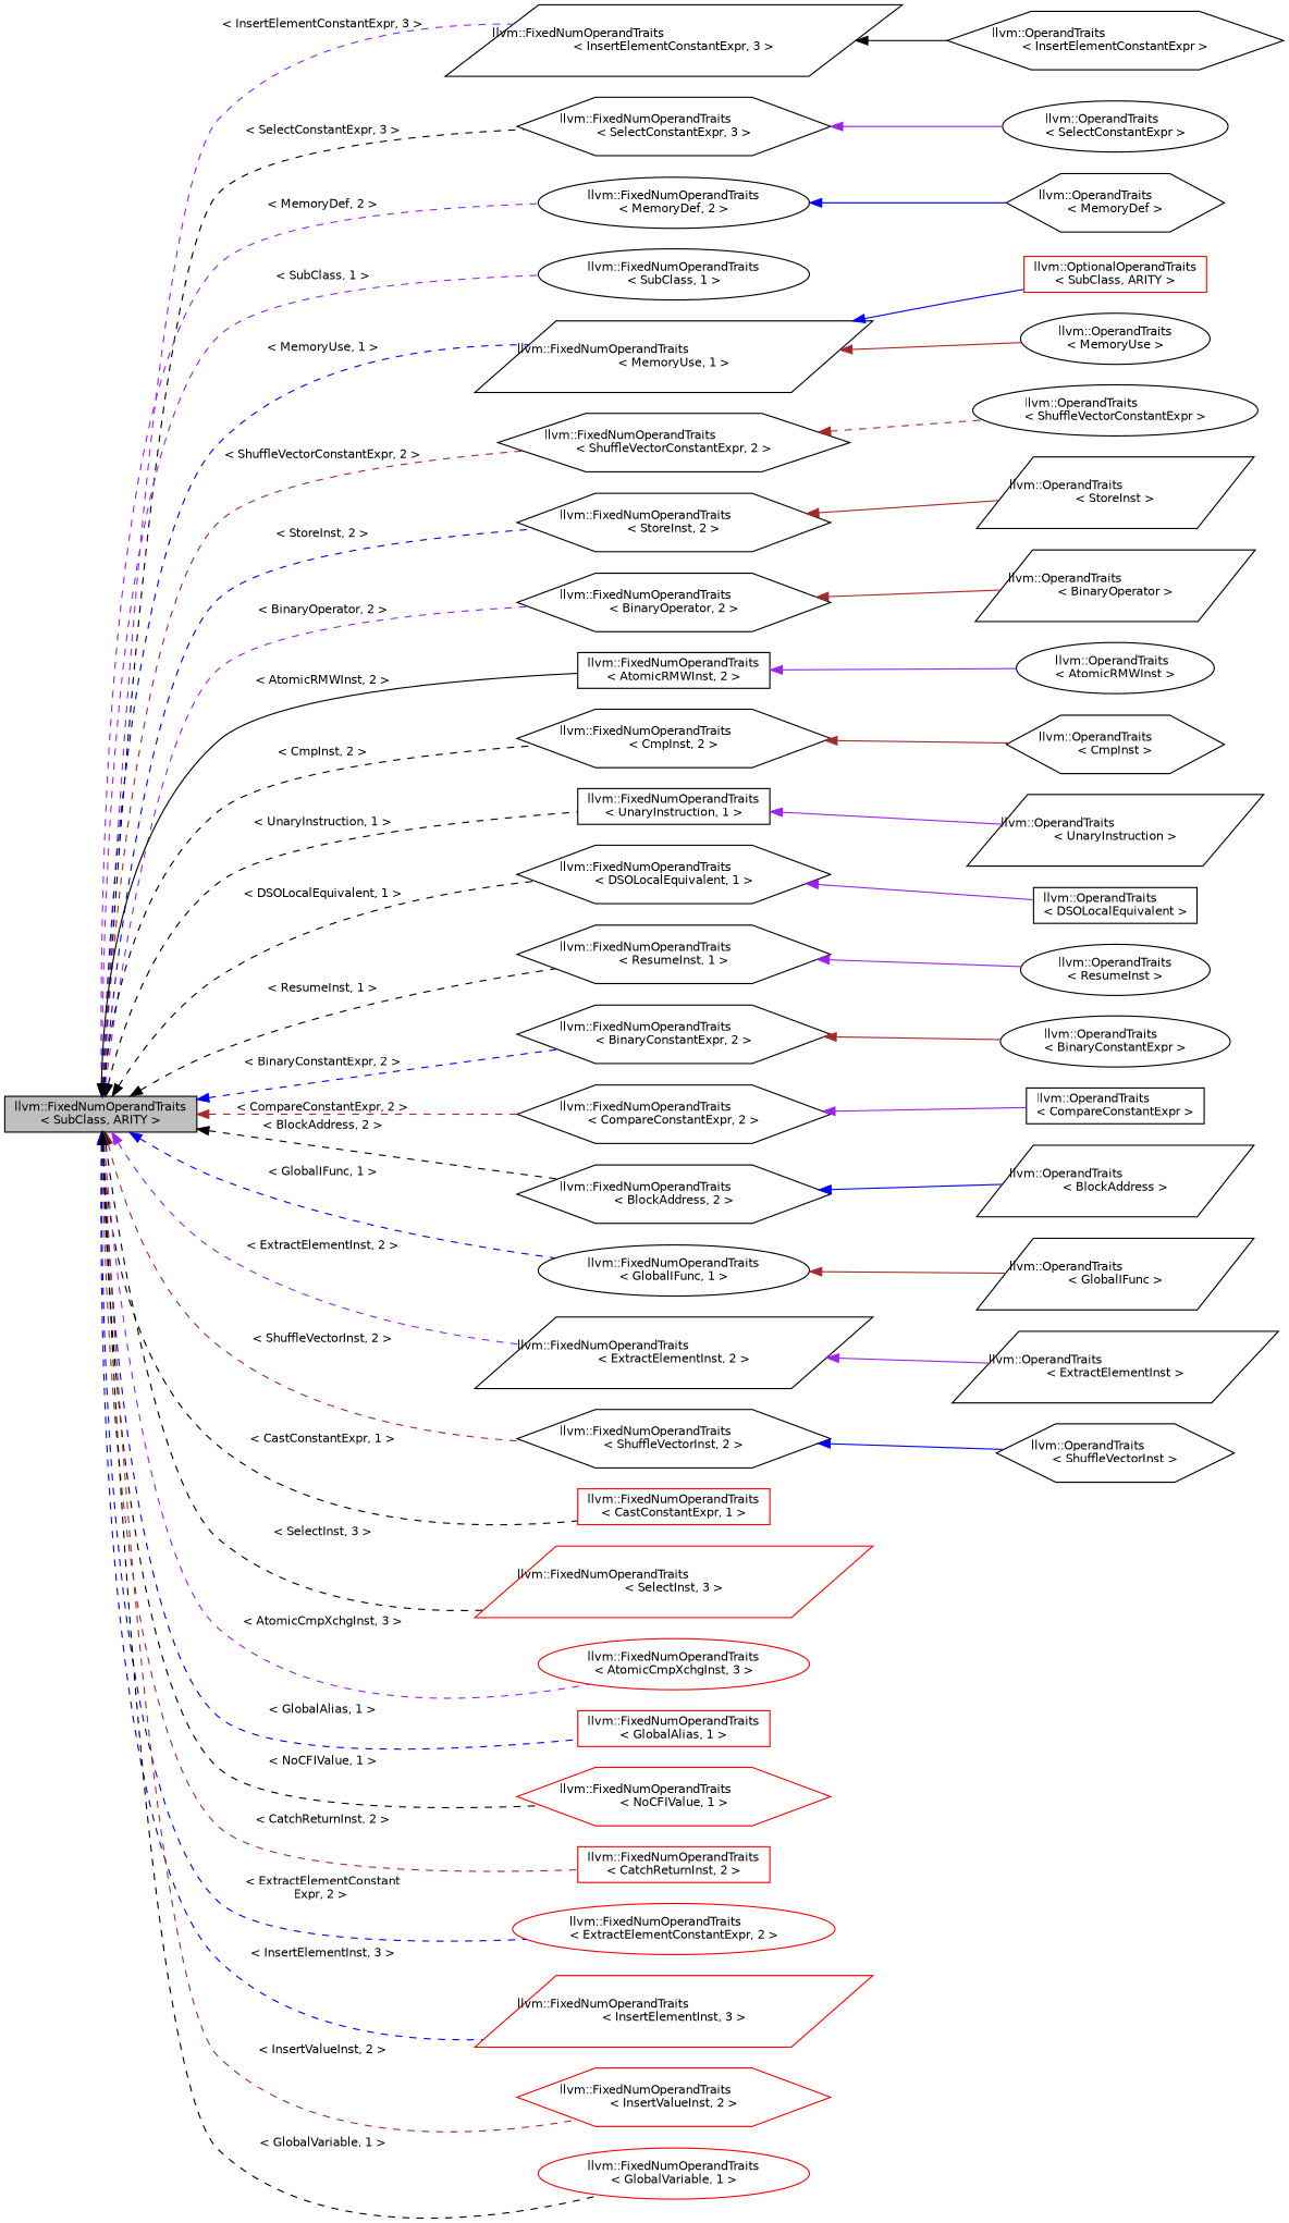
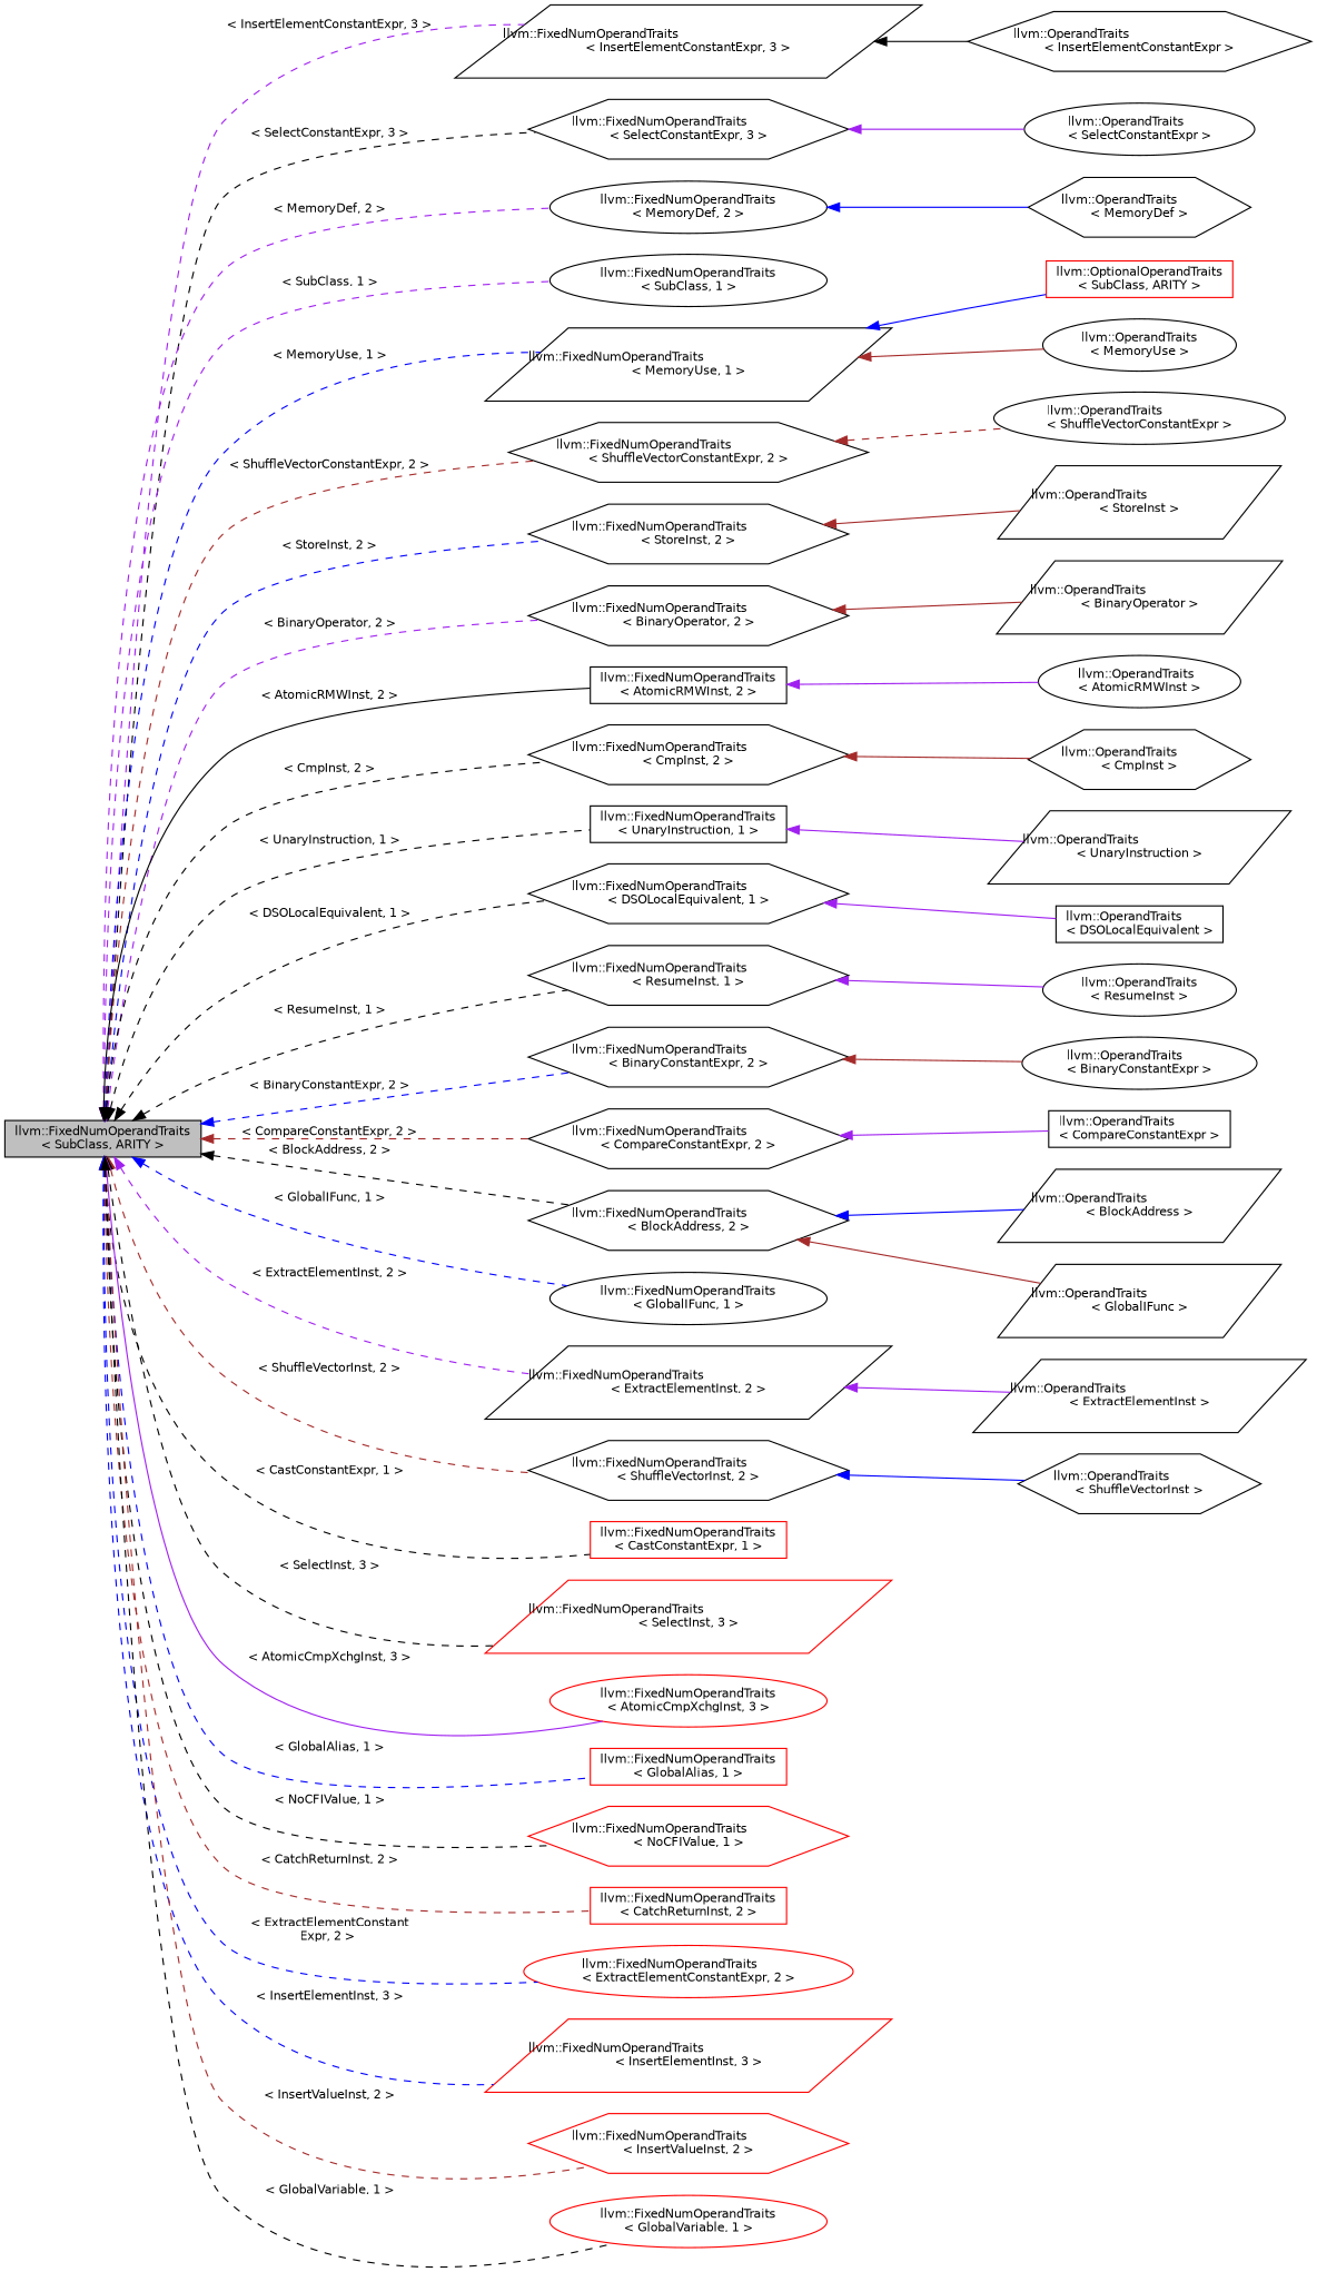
  digraph {
    rankdir=LR
    node [color=black fontname=Helvetica fontsize=10 shape=hexagon]
    edge [color=purple dir=back fontname=Helvetica fontsize=10 labelfontname=Helvetica labelfontsize=10 style=dashed]
    n1 [fillcolor=grey75 fontcolor=black height=0.2 label="llvm::FixedNumOperandTraits\l\< SubClass, ARITY \>" shape=box style=filled width=0.4]
    n2 [height=0.2 label="llvm::FixedNumOperandTraits\l\< InsertElementConstantExpr, 3 \>" shape=parallelogram width=0.4]
    n3 [height=0.2 label="llvm::FixedNumOperandTraits\l\< SelectConstantExpr, 3 \>" width=0.4]
    n4 [height=0.2 label="llvm::FixedNumOperandTraits\l\< MemoryDef, 2 \>" shape=ellipse width=0.4]
    n5 [height=0.2 label="llvm::FixedNumOperandTraits\l\< SubClass, 1 \>" shape=ellipse width=0.4]
    n6 [height=0.2 label="llvm::FixedNumOperandTraits\l\< MemoryUse, 1 \>" shape=parallelogram width=0.4]
    n7 [height=0.2 label="llvm::FixedNumOperandTraits\l\< ShuffleVectorConstantExpr, 2 \>" width=0.4]
    n8 [height=0.2 label="llvm::FixedNumOperandTraits\l\< StoreInst, 2 \>" width=0.4]
    n9 [height=0.2 label="llvm::FixedNumOperandTraits\l\< BinaryOperator, 2 \>" width=0.4]
    n10 [height=0.2 label="llvm::FixedNumOperandTraits\l\< AtomicRMWInst, 2 \>" shape=box width=0.4]
    n11 [height=0.2 label="llvm::FixedNumOperandTraits\l\< CmpInst, 2 \>" width=0.4]
    n12 [height=0.2 label="llvm::FixedNumOperandTraits\l\< UnaryInstruction, 1 \>" shape=box width=0.4]
    n13 [height=0.2 label="llvm::FixedNumOperandTraits\l\< DSOLocalEquivalent, 1 \>" width=0.4]
    n14 [height=0.2 label="llvm::FixedNumOperandTraits\l\< ResumeInst, 1 \>" width=0.4]
    n15 [height=0.2 label="llvm::FixedNumOperandTraits\l\< BinaryConstantExpr, 2 \>" width=0.4]
    n16 [height=0.2 label="llvm::FixedNumOperandTraits\l\< CompareConstantExpr, 2 \>" width=0.4]
    n17 [height=0.2 label="llvm::FixedNumOperandTraits\l\< BlockAddress, 2 \>" width=0.4]
    n18 [height=0.2 label="llvm::FixedNumOperandTraits\l\< GlobalIFunc, 1 \>" shape=ellipse width=0.4]
    n19 [height=0.2 label="llvm::FixedNumOperandTraits\l\< ExtractElementInst, 2 \>" shape=parallelogram width=0.4]
    n20 [height=0.2 label="llvm::FixedNumOperandTraits\l\< ShuffleVectorInst, 2 \>" width=0.4]
    n21 [color=red height=0.2 label="llvm::FixedNumOperandTraits\l\< CastConstantExpr, 1 \>" shape=box width=0.4]
    n22 [color=red height=0.2 label="llvm::FixedNumOperandTraits\l\< SelectInst, 3 \>" shape=parallelogram width=0.4]
    n23 [color=red height=0.2 label="llvm::FixedNumOperandTraits\l\< AtomicCmpXchgInst, 3 \>" shape=ellipse width=0.4]
    n24 [color=red height=0.2 label="llvm::FixedNumOperandTraits\l\< GlobalAlias, 1 \>" shape=box width=0.4]
    n25 [color=red height=0.2 label="llvm::FixedNumOperandTraits\l\< NoCFIValue, 1 \>" width=0.4]
    n26 [color=red height=0.2 label="llvm::FixedNumOperandTraits\l\< CatchReturnInst, 2 \>" shape=box width=0.4]
    n27 [color=red height=0.2 label="llvm::FixedNumOperandTraits\l\< ExtractElementConstantExpr, 2 \>" shape=ellipse width=0.4]
    n28 [color=red height=0.2 label="llvm::FixedNumOperandTraits\l\< InsertElementInst, 3 \>" shape=parallelogram width=0.4]
    n29 [color=red height=0.2 label="llvm::FixedNumOperandTraits\l\< InsertValueInst, 2 \>" width=0.4]
    n30 [color=red height=0.2 label="llvm::FixedNumOperandTraits\l\< GlobalVariable, 1 \>" shape=ellipse width=0.4]
    n31 [height=0.2 label="llvm::OperandTraits\l\< InsertElementConstantExpr \>" width=0.4]
    n32 [height=0.2 label="llvm::OperandTraits\l\< SelectConstantExpr \>" shape=ellipse width=0.4]
    n33 [height=0.2 label="llvm::OperandTraits\l\< MemoryDef \>" width=0.4]
    n34 [color=red height=0.2 label="llvm::OptionalOperandTraits\l\< SubClass, ARITY \>" shape=box width=0.4]
    n35 [height=0.2 label="llvm::OperandTraits\l\< MemoryUse \>" shape=ellipse width=0.4]
    n36 [height=0.2 label="llvm::OperandTraits\l\< ShuffleVectorConstantExpr \>" shape=ellipse width=0.4]
    n37 [height=0.2 label="llvm::OperandTraits\l\< StoreInst \>" shape=parallelogram width=0.4]
    n38 [height=0.2 label="llvm::OperandTraits\l\< BinaryOperator \>" shape=parallelogram width=0.4]
    n39 [height=0.2 label="llvm::OperandTraits\l\< AtomicRMWInst \>" shape=ellipse width=0.4]
    n40 [height=0.2 label="llvm::OperandTraits\l\< CmpInst \>" width=0.4]
    n41 [height=0.2 label="llvm::OperandTraits\l\< UnaryInstruction \>" shape=parallelogram width=0.4]
    n42 [height=0.2 label="llvm::OperandTraits\l\< DSOLocalEquivalent \>" shape=box width=0.4]
    n43 [height=0.2 label="llvm::OperandTraits\l\< ResumeInst \>" shape=ellipse width=0.4]
    n44 [height=0.2 label="llvm::OperandTraits\l\< BinaryConstantExpr \>" shape=ellipse width=0.4]
    n45 [height=0.2 label="llvm::OperandTraits\l\< CompareConstantExpr \>" shape=box width=0.4]
    n46 [height=0.2 label="llvm::OperandTraits\l\< BlockAddress \>" shape=parallelogram width=0.4]
    n47 [height=0.2 label="llvm::OperandTraits\l\< GlobalIFunc \>" shape=parallelogram width=0.4]
    n48 [height=0.2 label="llvm::OperandTraits\l\< ExtractElementInst \>" shape=parallelogram width=0.4]
    n49 [height=0.2 label="llvm::OperandTraits\l\< ShuffleVectorInst \>" width=0.4]
    n1 -> n2 [label=" \< InsertElementConstantExpr, 3 \>"]
    n1 -> n3 [color=black label=" \< SelectConstantExpr, 3 \>"]
    n1 -> n4 [label=" \< MemoryDef, 2 \>"]
    n1 -> n5 [label=" \< SubClass, 1 \>"]
    n1 -> n6 [color=blue label=" \< MemoryUse, 1 \>"]
    n1 -> n7 [color=brown label=" \< ShuffleVectorConstantExpr, 2 \>"]
    n1 -> n8 [color=blue label=" \< StoreInst, 2 \>"]
    n1 -> n9 [label=" \< BinaryOperator, 2 \>"]
    n1 -> n10 [color=black label=" \< AtomicRMWInst, 2 \>" style=solid]
    n1 -> n11 [color=black label=" \< CmpInst, 2 \>"]
    n1 -> n12 [color=black label=" \< UnaryInstruction, 1 \>"]
    n1 -> n13 [color=black label=" \< DSOLocalEquivalent, 1 \>"]
    n1 -> n14 [color=black label=" \< ResumeInst, 1 \>"]
    n1 -> n15 [color=blue label=" \< BinaryConstantExpr, 2 \>"]
    n1 -> n16 [color=brown label=" \< CompareConstantExpr, 2 \>"]
    n1 -> n17 [color=black label=" \< BlockAddress, 2 \>"]
    n1 -> n18 [color=blue label=" \< GlobalIFunc, 1 \>"]
    n1 -> n19 [label=" \< ExtractElementInst, 2 \>"]
    n1 -> n20 [color=brown label=" \< ShuffleVectorInst, 2 \>"]
    n1 -> n21 [color=black label=" \< CastConstantExpr, 1 \>"]
    n1 -> n22 [color=black label=" \< SelectInst, 3 \>"]
-   n1 -> n23 [label=" \< AtomicCmpXchgInst, 3 \>"]
+   n1 -> n23 [label=" \< AtomicCmpXchgInst, 3 \>" style=solid]
    n1 -> n24 [color=blue label=" \< GlobalAlias, 1 \>"]
    n1 -> n25 [color=black label=" \< NoCFIValue, 1 \>"]
    n1 -> n26 [color=brown label=" \< CatchReturnInst, 2 \>"]
    n1 -> n27 [color=blue label=" \< ExtractElementConstant\lExpr, 2 \>"]
    n1 -> n28 [color=blue label=" \< InsertElementInst, 3 \>"]
    n1 -> n29 [color=brown label=" \< InsertValueInst, 2 \>"]
    n1 -> n30 [color=black label=" \< GlobalVariable, 1 \>"]
    n2 -> n31 [color=black style=solid]
    n3 -> n32 [style=solid]
    n4 -> n33 [color=blue style=solid]
    n6 -> n34 [color=blue style=solid]
    n6 -> n35 [color=brown style=solid]
    n7 -> n36 [color=brown]
    n8 -> n37 [color=brown style=solid]
    n9 -> n38 [color=brown style=solid]
    n10 -> n39 [style=solid]
    n11 -> n40 [color=brown style=solid]
    n12 -> n41 [style=solid]
    n13 -> n42 [style=solid]
    n14 -> n43 [style=solid]
    n15 -> n44 [color=brown style=solid]
    n16 -> n45 [style=solid]
    n17 -> n46 [color=blue style=solid]
-   n18 -> n47 [color=brown style=solid]
+   n17 -> n47 [color=brown style=solid]
    n19 -> n48 [style=solid]
    n20 -> n49 [color=blue style=solid]
  }
